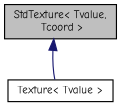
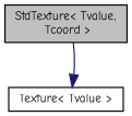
  digraph {
    fontname="Comic Neue"
    node [color=black fontname="Comic Neue" fontsize=10 shape=box style=filled]
    n1 [fillcolor=grey75 fontcolor=black height=0.2 label="StdTexture\< Tvalue,\l Tcoord \>" width=0.4]
    n2 [fillcolor=white height=0.2 label="Texture\< Tvalue \>" width=0.4]
-   n1 -> n2 [color=midnightblue dir=back fontname="Comic Neue" fontsize=10 labelfontname=Helvetica labelfontsize=10 style=solid]
+   n2 -> n1 [color=midnightblue dir=back fontname="Comic Neue" fontsize=10 labelfontname=Helvetica labelfontsize=10 style=solid]
  }
